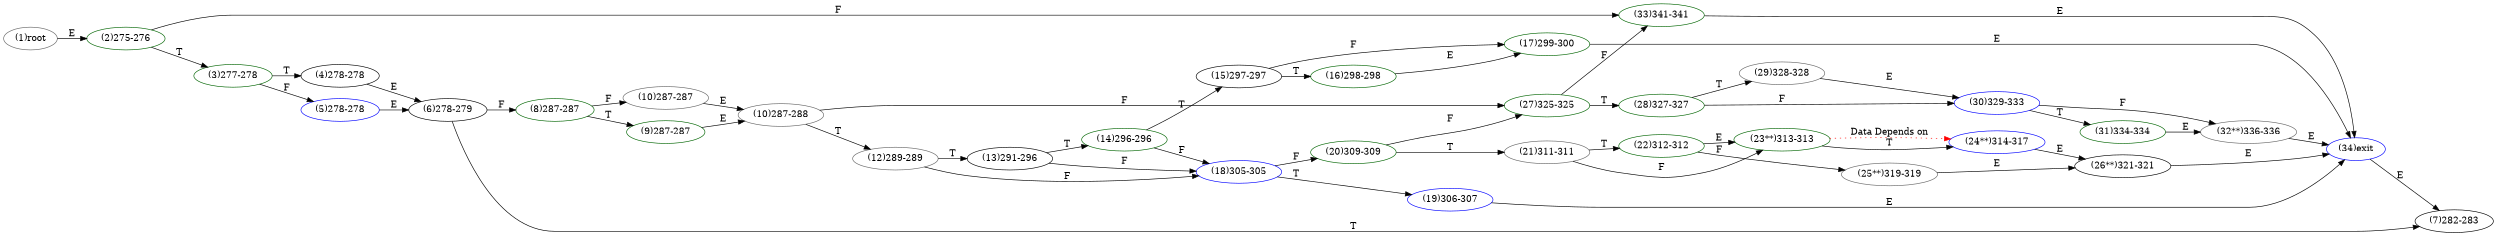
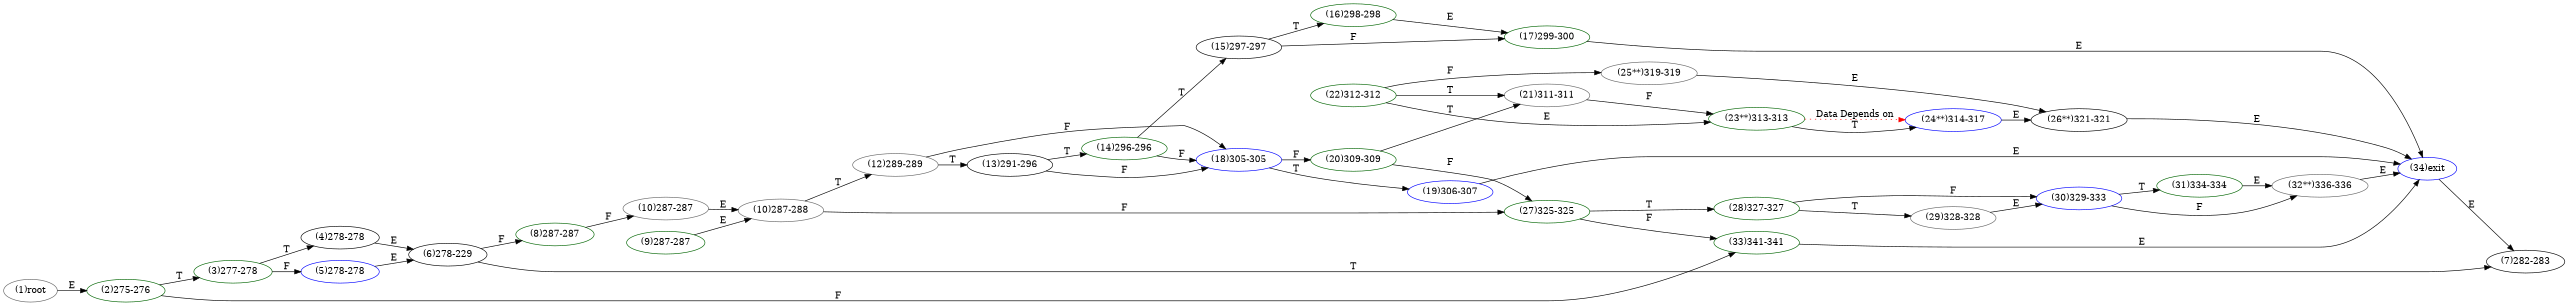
  digraph {
    rankdir=LR
    node [color=darkgreen]
    n1 [color=gray40 label="(1)root"]
    n2 [label="(2)275-276"]
    n3 [label="(3)277-278"]
    n4 [label="(33)341-341"]
    n5 [color=black label="(4)278-278"]
    n6 [color=blue label="(5)278-278"]
    n7 [color=blue label="(34)exit"]
-   n8 [color=black label="(6)278-279"]
+   n8 [color=black label="(6)278-229"]
    n9 [color=black label="(7)282-283"]
    n10 [label="(8)287-287"]
    n11 [label="(9)287-287"]
    n12 [color=gray40 label="(10)287-287"]
    n13 [color=gray40 label="(10)287-288"]
    n14 [color=gray40 label="(12)289-289"]
    n15 [label="(27)325-325"]
    n16 [color=black label="(13)291-296"]
    n17 [color=blue label="(18)305-305"]
    n18 [label="(28)327-327"]
    n19 [label="(14)296-296"]
    n20 [color=blue label="(19)306-307"]
    n21 [label="(20)309-309"]
    n22 [color=black label="(15)297-297"]
    n23 [label="(17)299-300"]
    n24 [label="(16)298-298"]
    n25 [color=gray40 label="(21)311-311"]
    n26 [label="(23**)313-313"]
    n27 [label="(22)312-312"]
    n28 [color=blue label="(24**)314-317"]
    n29 [color=gray40 label="(25**)319-319"]
    n30 [color=black label="(26**)321-321"]
    n31 [color=gray40 label="(29)328-328"]
    n32 [color=blue label="(30)329-333"]
    n33 [label="(31)334-334"]
    n34 [color=gray40 label="(32**)336-336"]
    n1 -> n2 [label=E]
    n2 -> n3 [label=T]
    n2 -> n4 [label=F]
    n3 -> n5 [label=T]
    n3 -> n6 [label=F]
    n4 -> n7 [label=E]
    n5 -> n8 [label=E]
    n6 -> n8 [label=E]
    n7 -> n9 [label=E]
    n8 -> n9 [label=T]
    n8 -> n10 [label=F]
-   n10 -> n11 [label=T]
    n10 -> n12 [label=F]
    n11 -> n13 [label=E]
    n12 -> n13 [label=E]
    n13 -> n14 [label=T]
    n13 -> n15 [label=F]
    n14 -> n16 [label=T]
    n14 -> n17 [label=F]
    n15 -> n4 [label=F]
    n15 -> n18 [label=T]
    n16 -> n17 [label=F]
    n16 -> n19 [label=T]
    n17 -> n20 [label=T]
    n17 -> n21 [label=F]
    n18 -> n31 [label=T]
    n18 -> n32 [label=F]
    n19 -> n17 [label=F]
    n19 -> n22 [label=T]
    n20 -> n7 [label=E]
    n21 -> n15 [label=F]
    n21 -> n25 [label=T]
    n22 -> n23 [label=F]
    n22 -> n24 [label=T]
    n23 -> n7 [label=E]
    n24 -> n23 [label=E]
    n25 -> n26 [label=F]
-   n25 -> n27 [label=T]
+   n27 -> n25 [label=T]
    n26 -> n28 [label=T]
    n26 -> n28 [color=red label="Data Depends on" style=dotted]
    n27 -> n26 [label=E]
    n27 -> n29 [label=F]
    n28 -> n30 [label=E]
    n29 -> n30 [label=E]
    n30 -> n7 [label=E]
    n31 -> n32 [label=E]
    n32 -> n33 [label=T]
    n32 -> n34 [label=F]
    n33 -> n34 [label=E]
    n34 -> n7 [label=E]
  }
